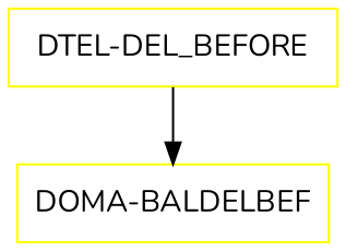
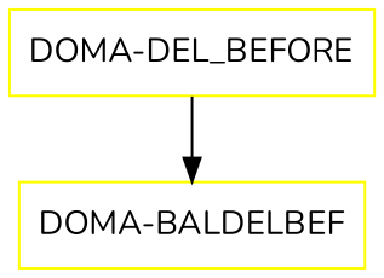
  digraph {
    fontname=Nunito
    node [color=yellow shape=box fontname=Nunito]
-   "DTEL-DEL_BEFORE"
+   "DTEL-DEL_BEFORE" [label="DOMA-DEL_BEFORE"]
    "DOMA-BALDELBEF"
    "DTEL-DEL_BEFORE" -> "DOMA-BALDELBEF" [fontname=Nunito]
  }
